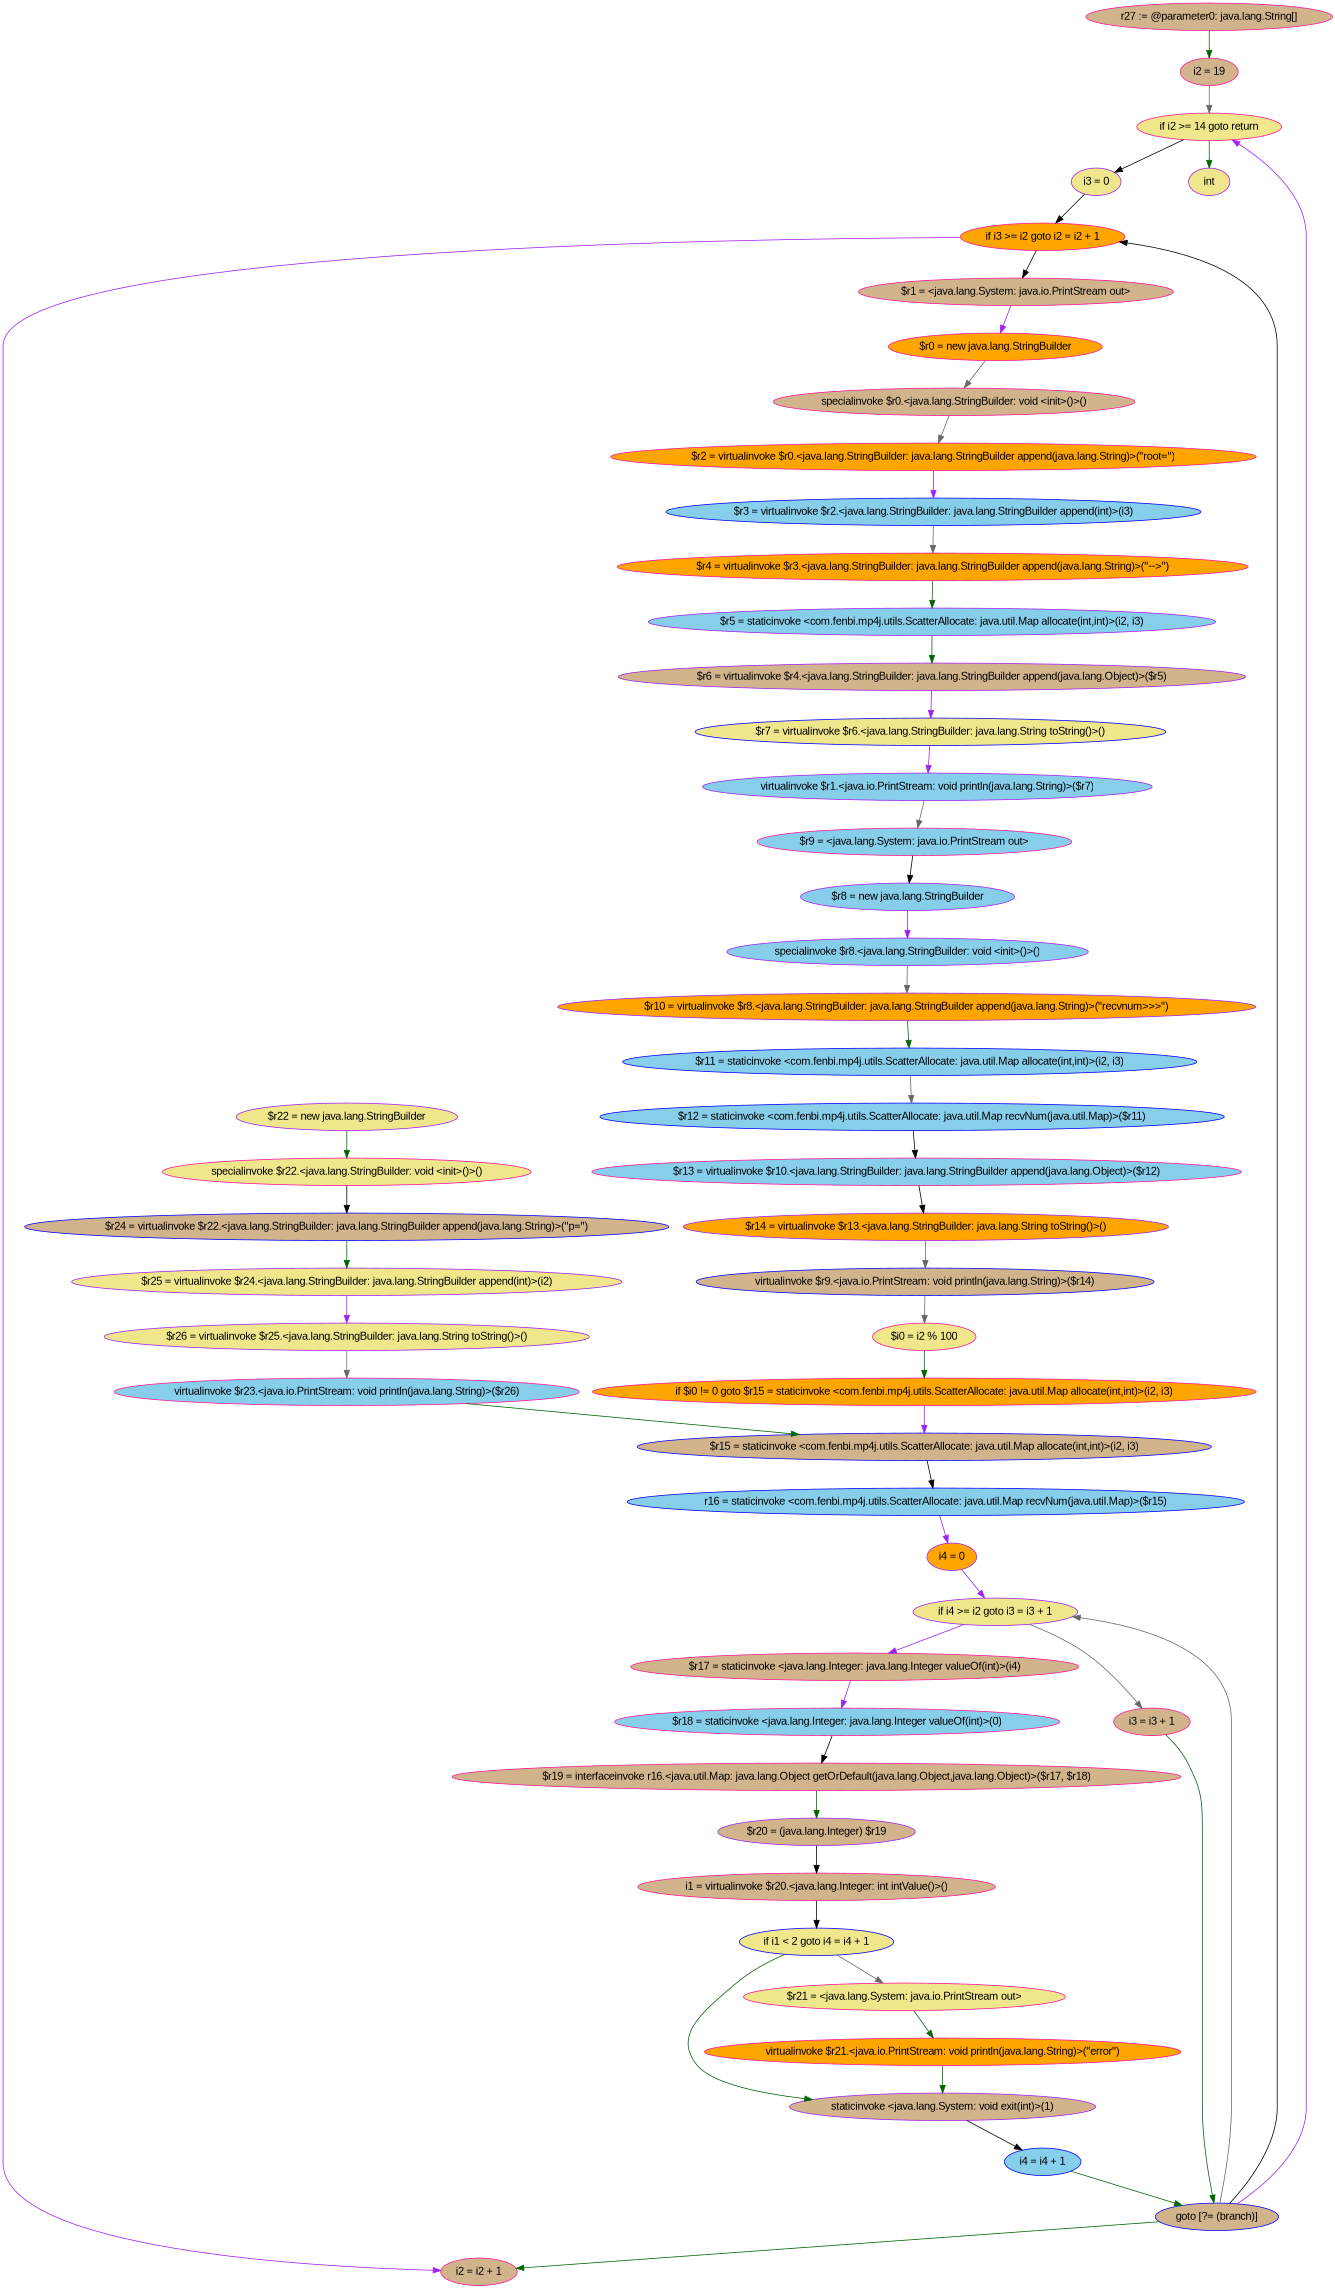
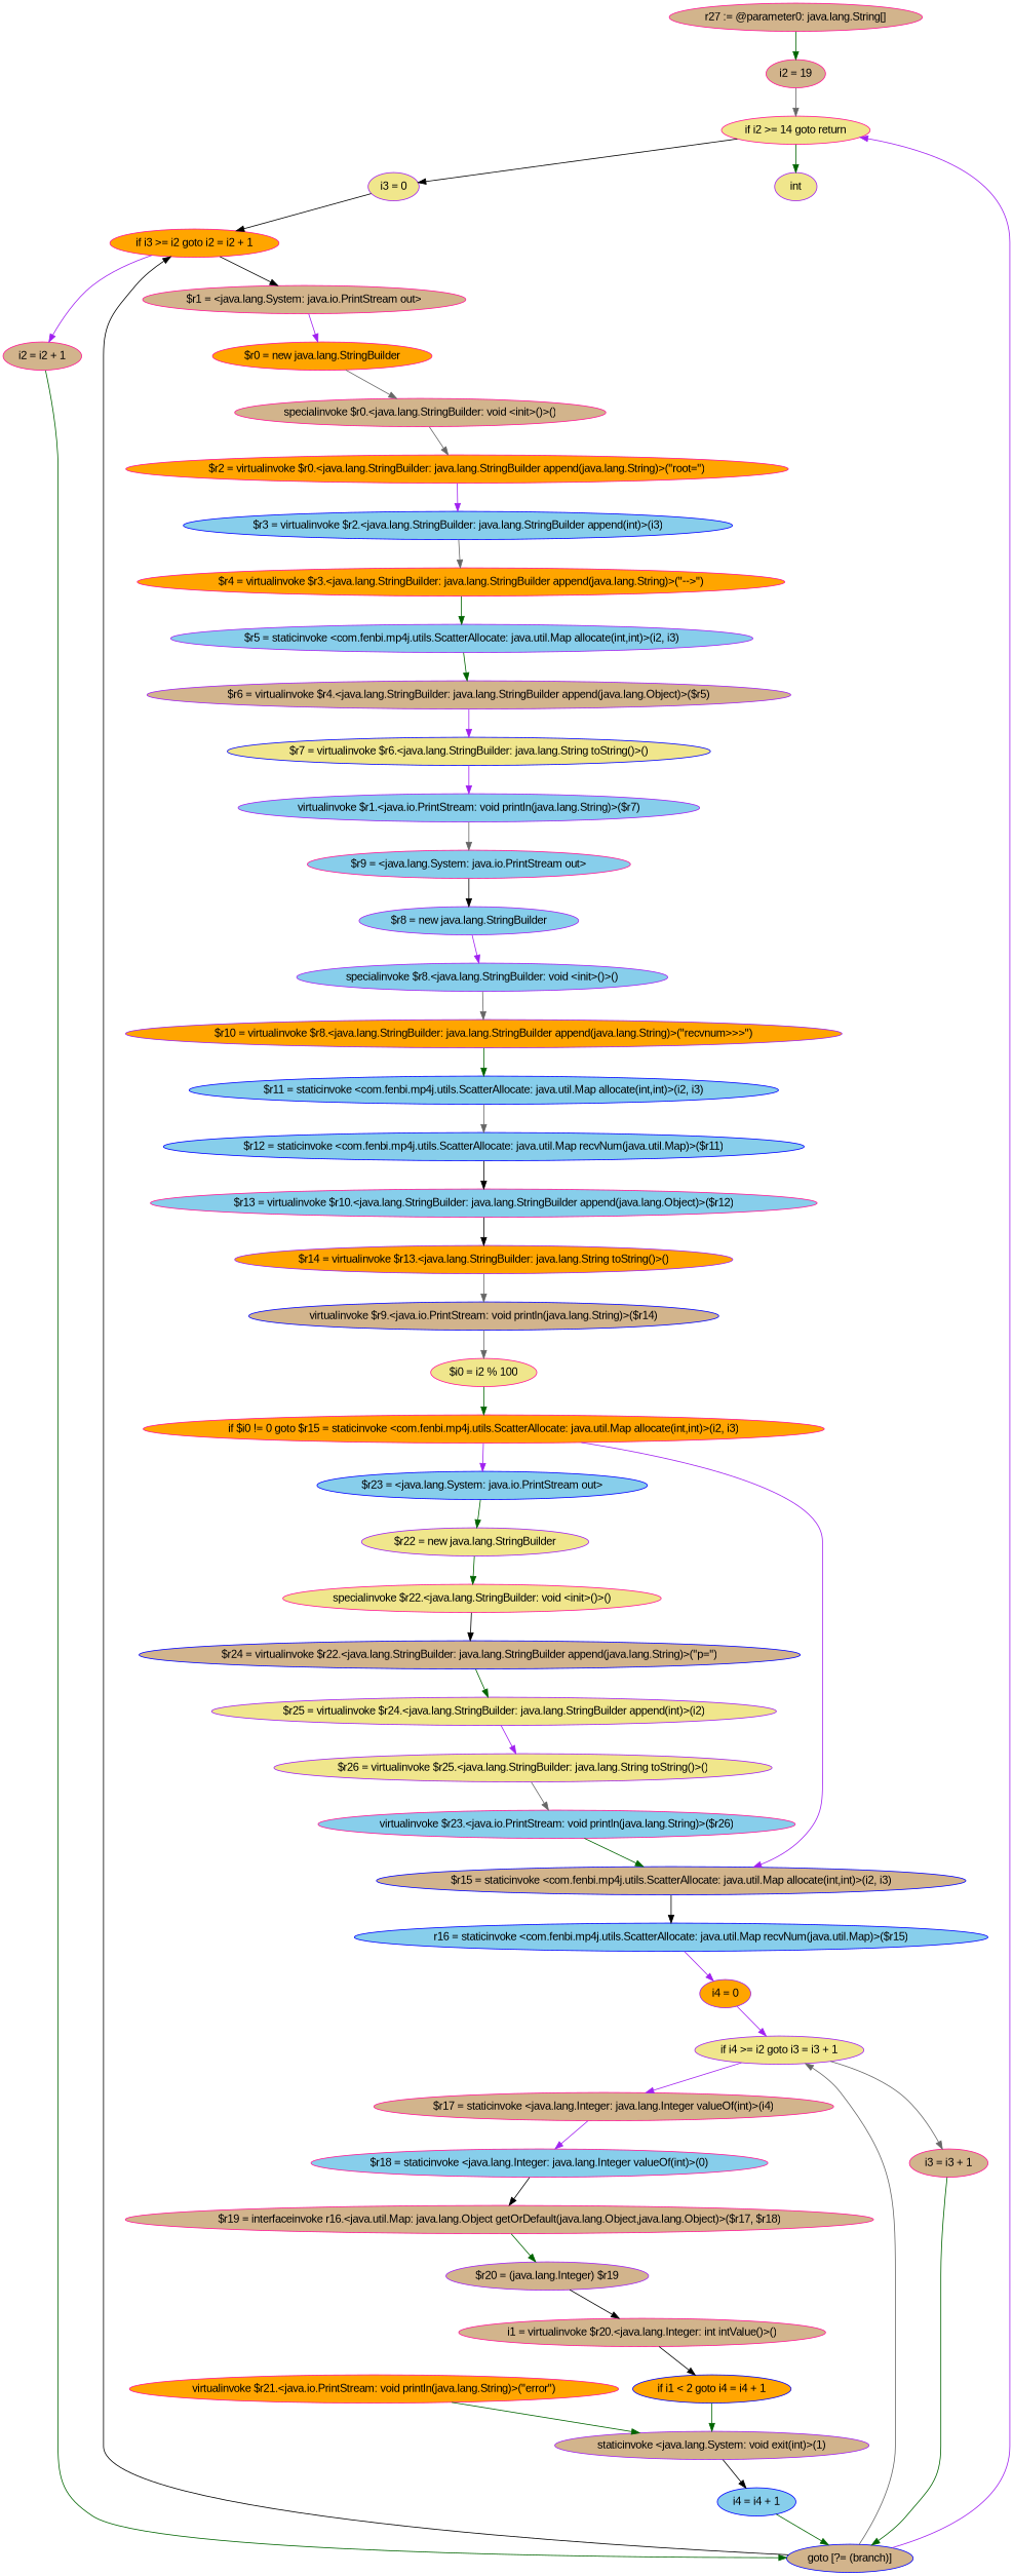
  digraph {
    fontname="Liberation Sans"
    node [color=deeppink fillcolor=tan fontname="Liberation Sans" style=filled]
    edge [color=darkgreen fontname="Liberation Sans"]
    n1 [label="i2 = 19"]
    "r27 := @parameter0: java.lang.String[]"
    "if i2 >= 14 goto return" [fillcolor=khaki]
    "i3 = 0" [color=purple fillcolor=khaki]
    n5 [color=purple fillcolor=khaki label=int]
    "if i3 >= i2 goto i2 = i2 + 1" [fillcolor=orange]
    "$r1 = <java.lang.System: java.io.PrintStream out>"
    "i2 = i2 + 1"
    "$r0 = new java.lang.StringBuilder" [fillcolor=orange]
    "goto [?= (branch)]" [color=blue]
    "specialinvoke $r0.<java.lang.StringBuilder: void <init>()>()"
    "$r2 = virtualinvoke $r0.<java.lang.StringBuilder: java.lang.StringBuilder append(java.lang.String)>(\"root=\")" [fillcolor=orange]
    "$r3 = virtualinvoke $r2.<java.lang.StringBuilder: java.lang.StringBuilder append(int)>(i3)" [color=blue fillcolor=skyblue]
    "$r4 = virtualinvoke $r3.<java.lang.StringBuilder: java.lang.StringBuilder append(java.lang.String)>(\"-->\")" [fillcolor=orange]
    "$r5 = staticinvoke <com.fenbi.mp4j.utils.ScatterAllocate: java.util.Map allocate(int,int)>(i2, i3)" [color=purple fillcolor=skyblue]
    "$r6 = virtualinvoke $r4.<java.lang.StringBuilder: java.lang.StringBuilder append(java.lang.Object)>($r5)" [color=purple]
    "$r7 = virtualinvoke $r6.<java.lang.StringBuilder: java.lang.String toString()>()" [color=blue fillcolor=khaki]
    "virtualinvoke $r1.<java.io.PrintStream: void println(java.lang.String)>($r7)" [color=purple fillcolor=skyblue]
    "$r9 = <java.lang.System: java.io.PrintStream out>" [fillcolor=skyblue]
    "$r8 = new java.lang.StringBuilder" [color=purple fillcolor=skyblue]
    "specialinvoke $r8.<java.lang.StringBuilder: void <init>()>()" [color=purple fillcolor=skyblue]
    "$r10 = virtualinvoke $r8.<java.lang.StringBuilder: java.lang.StringBuilder append(java.lang.String)>(\"recvnum>>>\")" [color=purple fillcolor=orange]
    "$r11 = staticinvoke <com.fenbi.mp4j.utils.ScatterAllocate: java.util.Map allocate(int,int)>(i2, i3)" [color=blue fillcolor=skyblue]
    "$r12 = staticinvoke <com.fenbi.mp4j.utils.ScatterAllocate: java.util.Map recvNum(java.util.Map)>($r11)" [color=blue fillcolor=skyblue]
    "$r13 = virtualinvoke $r10.<java.lang.StringBuilder: java.lang.StringBuilder append(java.lang.Object)>($r12)" [fillcolor=skyblue]
    "$r14 = virtualinvoke $r13.<java.lang.StringBuilder: java.lang.String toString()>()" [color=purple fillcolor=orange]
    "virtualinvoke $r9.<java.io.PrintStream: void println(java.lang.String)>($r14)" [color=blue]
    "$i0 = i2 % 100" [fillcolor=khaki]
    "if $i0 != 0 goto $r15 = staticinvoke <com.fenbi.mp4j.utils.ScatterAllocate: java.util.Map allocate(int,int)>(i2, i3)" [fillcolor=orange]
+   "$r23 = <java.lang.System: java.io.PrintStream out>" [color=blue fillcolor=skyblue]
    "$r15 = staticinvoke <com.fenbi.mp4j.utils.ScatterAllocate: java.util.Map allocate(int,int)>(i2, i3)" [color=blue]
    "$r22 = new java.lang.StringBuilder" [color=purple fillcolor=khaki]
    "r16 = staticinvoke <com.fenbi.mp4j.utils.ScatterAllocate: java.util.Map recvNum(java.util.Map)>($r15)" [color=blue fillcolor=skyblue]
    "specialinvoke $r22.<java.lang.StringBuilder: void <init>()>()" [fillcolor=khaki]
    "$r24 = virtualinvoke $r22.<java.lang.StringBuilder: java.lang.StringBuilder append(java.lang.String)>(\"p=\")" [color=blue]
    "$r25 = virtualinvoke $r24.<java.lang.StringBuilder: java.lang.StringBuilder append(int)>(i2)" [color=purple fillcolor=khaki]
    "$r26 = virtualinvoke $r25.<java.lang.StringBuilder: java.lang.String toString()>()" [color=purple fillcolor=khaki]
    "virtualinvoke $r23.<java.io.PrintStream: void println(java.lang.String)>($r26)" [fillcolor=skyblue]
    "i4 = 0" [color=purple fillcolor=orange]
    "if i4 >= i2 goto i3 = i3 + 1" [color=purple fillcolor=khaki]
    "$r17 = staticinvoke <java.lang.Integer: java.lang.Integer valueOf(int)>(i4)"
    "i3 = i3 + 1"
    "$r18 = staticinvoke <java.lang.Integer: java.lang.Integer valueOf(int)>(0)" [fillcolor=skyblue]
    "$r19 = interfaceinvoke r16.<java.util.Map: java.lang.Object getOrDefault(java.lang.Object,java.lang.Object)>($r17, $r18)"
    "$r20 = (java.lang.Integer) $r19" [color=purple]
    "i1 = virtualinvoke $r20.<java.lang.Integer: int intValue()>()"
-   "if i1 < 2 goto i4 = i4 + 1" [color=blue fillcolor=khaki]
-   "$r21 = <java.lang.System: java.io.PrintStream out>" [fillcolor=khaki]
+   "if i1 < 2 goto i4 = i4 + 1" [color=blue fillcolor=orange]
    "staticinvoke <java.lang.System: void exit(int)>(1)" [color=purple]
    "virtualinvoke $r21.<java.io.PrintStream: void println(java.lang.String)>(\"error\")" [fillcolor=orange]
    "i4 = i4 + 1" [color=blue fillcolor=skyblue]
    n1 -> "if i2 >= 14 goto return" [color=gray40]
    "r27 := @parameter0: java.lang.String[]" -> n1
    "if i2 >= 14 goto return" -> "i3 = 0" [color=black]
    "if i2 >= 14 goto return" -> n5
    "i3 = 0" -> "if i3 >= i2 goto i2 = i2 + 1" [color=black]
    "if i3 >= i2 goto i2 = i2 + 1" -> "$r1 = <java.lang.System: java.io.PrintStream out>" [color=black]
    "if i3 >= i2 goto i2 = i2 + 1" -> "i2 = i2 + 1" [color=purple]
    "$r1 = <java.lang.System: java.io.PrintStream out>" -> "$r0 = new java.lang.StringBuilder" [color=purple]
-   "goto [?= (branch)]" -> "i2 = i2 + 1"
+   "i2 = i2 + 1" -> "goto [?= (branch)]"
    "$r0 = new java.lang.StringBuilder" -> "specialinvoke $r0.<java.lang.StringBuilder: void <init>()>()" [color=gray40]
    "goto [?= (branch)]" -> "if i2 >= 14 goto return" [color=purple]
    "goto [?= (branch)]" -> "if i3 >= i2 goto i2 = i2 + 1" [color=black]
    "goto [?= (branch)]" -> "if i4 >= i2 goto i3 = i3 + 1" [color=gray40]
    "specialinvoke $r0.<java.lang.StringBuilder: void <init>()>()" -> "$r2 = virtualinvoke $r0.<java.lang.StringBuilder: java.lang.StringBuilder append(java.lang.String)>(\"root=\")" [color=gray40]
    "$r2 = virtualinvoke $r0.<java.lang.StringBuilder: java.lang.StringBuilder append(java.lang.String)>(\"root=\")" -> "$r3 = virtualinvoke $r2.<java.lang.StringBuilder: java.lang.StringBuilder append(int)>(i3)" [color=purple]
    "$r3 = virtualinvoke $r2.<java.lang.StringBuilder: java.lang.StringBuilder append(int)>(i3)" -> "$r4 = virtualinvoke $r3.<java.lang.StringBuilder: java.lang.StringBuilder append(java.lang.String)>(\"-->\")" [color=gray40]
    "$r4 = virtualinvoke $r3.<java.lang.StringBuilder: java.lang.StringBuilder append(java.lang.String)>(\"-->\")" -> "$r5 = staticinvoke <com.fenbi.mp4j.utils.ScatterAllocate: java.util.Map allocate(int,int)>(i2, i3)"
    "$r5 = staticinvoke <com.fenbi.mp4j.utils.ScatterAllocate: java.util.Map allocate(int,int)>(i2, i3)" -> "$r6 = virtualinvoke $r4.<java.lang.StringBuilder: java.lang.StringBuilder append(java.lang.Object)>($r5)"
    "$r6 = virtualinvoke $r4.<java.lang.StringBuilder: java.lang.StringBuilder append(java.lang.Object)>($r5)" -> "$r7 = virtualinvoke $r6.<java.lang.StringBuilder: java.lang.String toString()>()" [color=purple]
    "$r7 = virtualinvoke $r6.<java.lang.StringBuilder: java.lang.String toString()>()" -> "virtualinvoke $r1.<java.io.PrintStream: void println(java.lang.String)>($r7)" [color=purple]
    "virtualinvoke $r1.<java.io.PrintStream: void println(java.lang.String)>($r7)" -> "$r9 = <java.lang.System: java.io.PrintStream out>" [color=gray40]
    "$r9 = <java.lang.System: java.io.PrintStream out>" -> "$r8 = new java.lang.StringBuilder" [color=black]
    "$r8 = new java.lang.StringBuilder" -> "specialinvoke $r8.<java.lang.StringBuilder: void <init>()>()" [color=purple]
    "specialinvoke $r8.<java.lang.StringBuilder: void <init>()>()" -> "$r10 = virtualinvoke $r8.<java.lang.StringBuilder: java.lang.StringBuilder append(java.lang.String)>(\"recvnum>>>\")" [color=gray40]
    "$r10 = virtualinvoke $r8.<java.lang.StringBuilder: java.lang.StringBuilder append(java.lang.String)>(\"recvnum>>>\")" -> "$r11 = staticinvoke <com.fenbi.mp4j.utils.ScatterAllocate: java.util.Map allocate(int,int)>(i2, i3)"
    "$r11 = staticinvoke <com.fenbi.mp4j.utils.ScatterAllocate: java.util.Map allocate(int,int)>(i2, i3)" -> "$r12 = staticinvoke <com.fenbi.mp4j.utils.ScatterAllocate: java.util.Map recvNum(java.util.Map)>($r11)" [color=gray40]
    "$r12 = staticinvoke <com.fenbi.mp4j.utils.ScatterAllocate: java.util.Map recvNum(java.util.Map)>($r11)" -> "$r13 = virtualinvoke $r10.<java.lang.StringBuilder: java.lang.StringBuilder append(java.lang.Object)>($r12)" [color=black]
    "$r13 = virtualinvoke $r10.<java.lang.StringBuilder: java.lang.StringBuilder append(java.lang.Object)>($r12)" -> "$r14 = virtualinvoke $r13.<java.lang.StringBuilder: java.lang.String toString()>()" [color=black]
    "$r14 = virtualinvoke $r13.<java.lang.StringBuilder: java.lang.String toString()>()" -> "virtualinvoke $r9.<java.io.PrintStream: void println(java.lang.String)>($r14)" [color=gray40]
    "virtualinvoke $r9.<java.io.PrintStream: void println(java.lang.String)>($r14)" -> "$i0 = i2 % 100" [color=gray40]
    "$i0 = i2 % 100" -> "if $i0 != 0 goto $r15 = staticinvoke <com.fenbi.mp4j.utils.ScatterAllocate: java.util.Map allocate(int,int)>(i2, i3)"
+   "if $i0 != 0 goto $r15 = staticinvoke <com.fenbi.mp4j.utils.ScatterAllocate: java.util.Map allocate(int,int)>(i2, i3)" -> "$r23 = <java.lang.System: java.io.PrintStream out>" [color=purple]
    "if $i0 != 0 goto $r15 = staticinvoke <com.fenbi.mp4j.utils.ScatterAllocate: java.util.Map allocate(int,int)>(i2, i3)" -> "$r15 = staticinvoke <com.fenbi.mp4j.utils.ScatterAllocate: java.util.Map allocate(int,int)>(i2, i3)" [color=purple]
+   "$r23 = <java.lang.System: java.io.PrintStream out>" -> "$r22 = new java.lang.StringBuilder"
    "$r15 = staticinvoke <com.fenbi.mp4j.utils.ScatterAllocate: java.util.Map allocate(int,int)>(i2, i3)" -> "r16 = staticinvoke <com.fenbi.mp4j.utils.ScatterAllocate: java.util.Map recvNum(java.util.Map)>($r15)" [color=black]
    "$r22 = new java.lang.StringBuilder" -> "specialinvoke $r22.<java.lang.StringBuilder: void <init>()>()"
    "r16 = staticinvoke <com.fenbi.mp4j.utils.ScatterAllocate: java.util.Map recvNum(java.util.Map)>($r15)" -> "i4 = 0" [color=purple]
    "specialinvoke $r22.<java.lang.StringBuilder: void <init>()>()" -> "$r24 = virtualinvoke $r22.<java.lang.StringBuilder: java.lang.StringBuilder append(java.lang.String)>(\"p=\")" [color=black]
    "$r24 = virtualinvoke $r22.<java.lang.StringBuilder: java.lang.StringBuilder append(java.lang.String)>(\"p=\")" -> "$r25 = virtualinvoke $r24.<java.lang.StringBuilder: java.lang.StringBuilder append(int)>(i2)"
    "$r25 = virtualinvoke $r24.<java.lang.StringBuilder: java.lang.StringBuilder append(int)>(i2)" -> "$r26 = virtualinvoke $r25.<java.lang.StringBuilder: java.lang.String toString()>()" [color=purple]
    "$r26 = virtualinvoke $r25.<java.lang.StringBuilder: java.lang.String toString()>()" -> "virtualinvoke $r23.<java.io.PrintStream: void println(java.lang.String)>($r26)" [color=gray40]
    "virtualinvoke $r23.<java.io.PrintStream: void println(java.lang.String)>($r26)" -> "$r15 = staticinvoke <com.fenbi.mp4j.utils.ScatterAllocate: java.util.Map allocate(int,int)>(i2, i3)"
    "i4 = 0" -> "if i4 >= i2 goto i3 = i3 + 1" [color=purple]
    "if i4 >= i2 goto i3 = i3 + 1" -> "$r17 = staticinvoke <java.lang.Integer: java.lang.Integer valueOf(int)>(i4)" [color=purple]
    "if i4 >= i2 goto i3 = i3 + 1" -> "i3 = i3 + 1" [color=gray40]
    "$r17 = staticinvoke <java.lang.Integer: java.lang.Integer valueOf(int)>(i4)" -> "$r18 = staticinvoke <java.lang.Integer: java.lang.Integer valueOf(int)>(0)" [color=purple]
    "i3 = i3 + 1" -> "goto [?= (branch)]"
    "$r18 = staticinvoke <java.lang.Integer: java.lang.Integer valueOf(int)>(0)" -> "$r19 = interfaceinvoke r16.<java.util.Map: java.lang.Object getOrDefault(java.lang.Object,java.lang.Object)>($r17, $r18)" [color=black]
    "$r19 = interfaceinvoke r16.<java.util.Map: java.lang.Object getOrDefault(java.lang.Object,java.lang.Object)>($r17, $r18)" -> "$r20 = (java.lang.Integer) $r19"
    "$r20 = (java.lang.Integer) $r19" -> "i1 = virtualinvoke $r20.<java.lang.Integer: int intValue()>()" [color=black]
    "i1 = virtualinvoke $r20.<java.lang.Integer: int intValue()>()" -> "if i1 < 2 goto i4 = i4 + 1" [color=black]
-   "if i1 < 2 goto i4 = i4 + 1" -> "$r21 = <java.lang.System: java.io.PrintStream out>" [color=gray40]
    "if i1 < 2 goto i4 = i4 + 1" -> "staticinvoke <java.lang.System: void exit(int)>(1)"
-   "$r21 = <java.lang.System: java.io.PrintStream out>" -> "virtualinvoke $r21.<java.io.PrintStream: void println(java.lang.String)>(\"error\")"
    "staticinvoke <java.lang.System: void exit(int)>(1)" -> "i4 = i4 + 1" [color=black]
    "virtualinvoke $r21.<java.io.PrintStream: void println(java.lang.String)>(\"error\")" -> "staticinvoke <java.lang.System: void exit(int)>(1)"
    "i4 = i4 + 1" -> "goto [?= (branch)]"
  }
